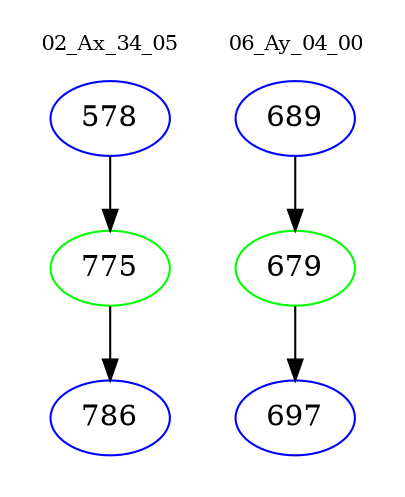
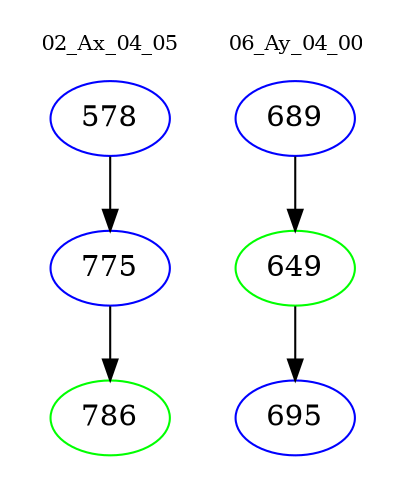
  digraph {
    node [color=blue]
    edge [color=black]
    n1 [label=578]
-   n2 [color=green label=775]
-   n3 [label=786]
+   n2 [label=775]
+   n3 [color=green label=786]
    n4 [label=689]
-   n5 [color=green label=679]
-   n6 [label=697]
+   n5 [color=green label=649]
+   n6 [label=695]
    subgraph cluster_1 {
      color=white
      fontsize=10
-     label="02_Ax_34_05"
+     label="02_Ax_04_05"
      n1
      n2
      n3
    }
    subgraph cluster_2 {
      color=white
      fontsize=10
      label="06_Ay_04_00"
      n4
      n5
      n6
    }
    n1 -> n2
    n2 -> n3
    n4 -> n5
    n5 -> n6
  }
